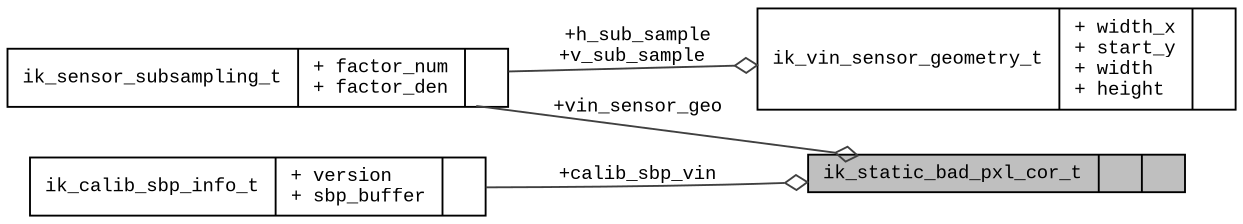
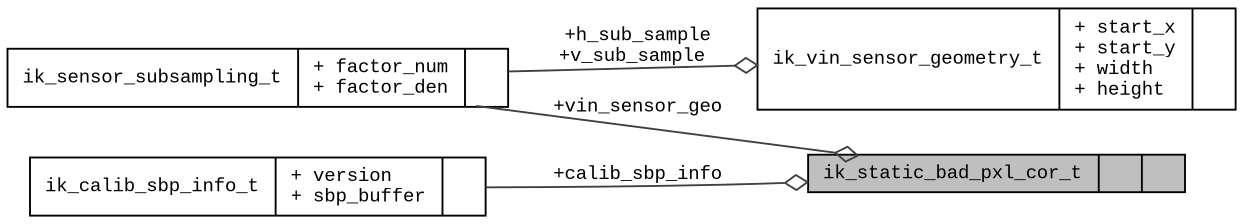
  digraph {
    fontname="Liberation Mono"
    rankdir=LR
    node [color=black fontname="Liberation Mono" fontsize=10 shape=record]
    edge [arrowhead=odiamond color=grey25 fontname="Liberation Mono" fontsize=10 labelfontname=Helvetica labelfontsize=10 style=solid]
    n1 [fillcolor=grey75 fontcolor=black height=0.2 label="{ik_static_bad_pxl_cor_t\n||}" style=filled width=0.4]
-   n2 [height=0.2 label="{ik_vin_sensor_geometry_t\n|+ width_x\l+ start_y\l+ width\l+ height\l|}" width=0.4]
+   n2 [height=0.2 label="{ik_vin_sensor_geometry_t\n|+ start_x\l+ start_y\l+ width\l+ height\l|}" width=0.4]
    n3 [height=0.2 label="{ik_sensor_subsampling_t\n|+ factor_num\l+ factor_den\l|}" width=0.4]
    n4 [height=0.2 label="{ik_calib_sbp_info_t\n|+ version\l+ sbp_buffer\l|}" width=0.4]
    n3 -> n1 [label=" +vin_sensor_geo"]
    n3 -> n2 [label=" +h_sub_sample\n+v_sub_sample"]
-   n4 -> n1 [label=" +calib_sbp_vin"]
+   n4 -> n1 [label=" +calib_sbp_info"]
  }
